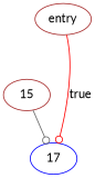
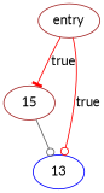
  digraph {
    fontname=Lato
    node [color=brown fontname=Lato]
    edge [arrowhead=odot color=red fontname=Lato]
    n1 [label=entry]
    15
-   17 [color=blue]
+   17 [color=blue label=13]
+   n1 -> 15 [arrowhead=tee label=true]
    n1 -> 17 [label=true]
    15 -> 17 [color=gray40]
  }
